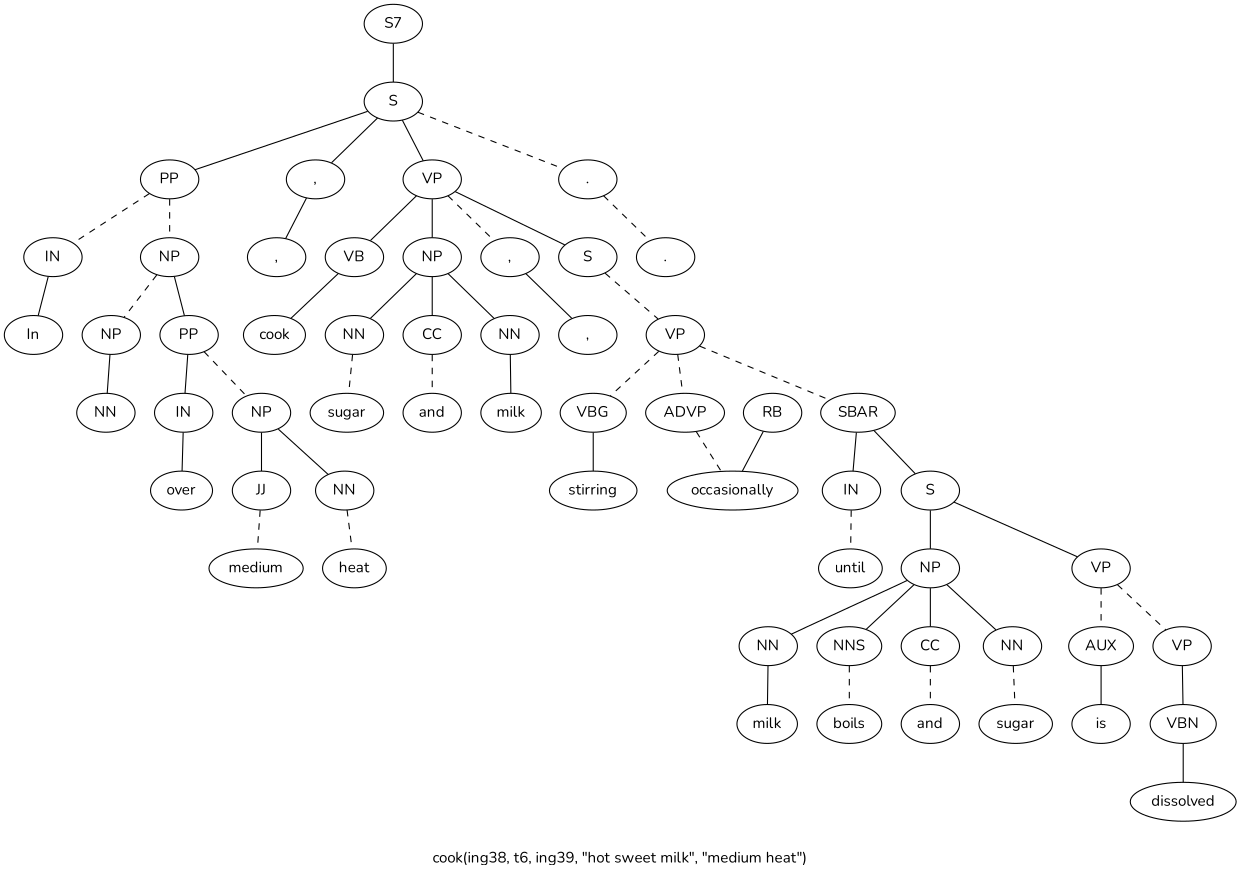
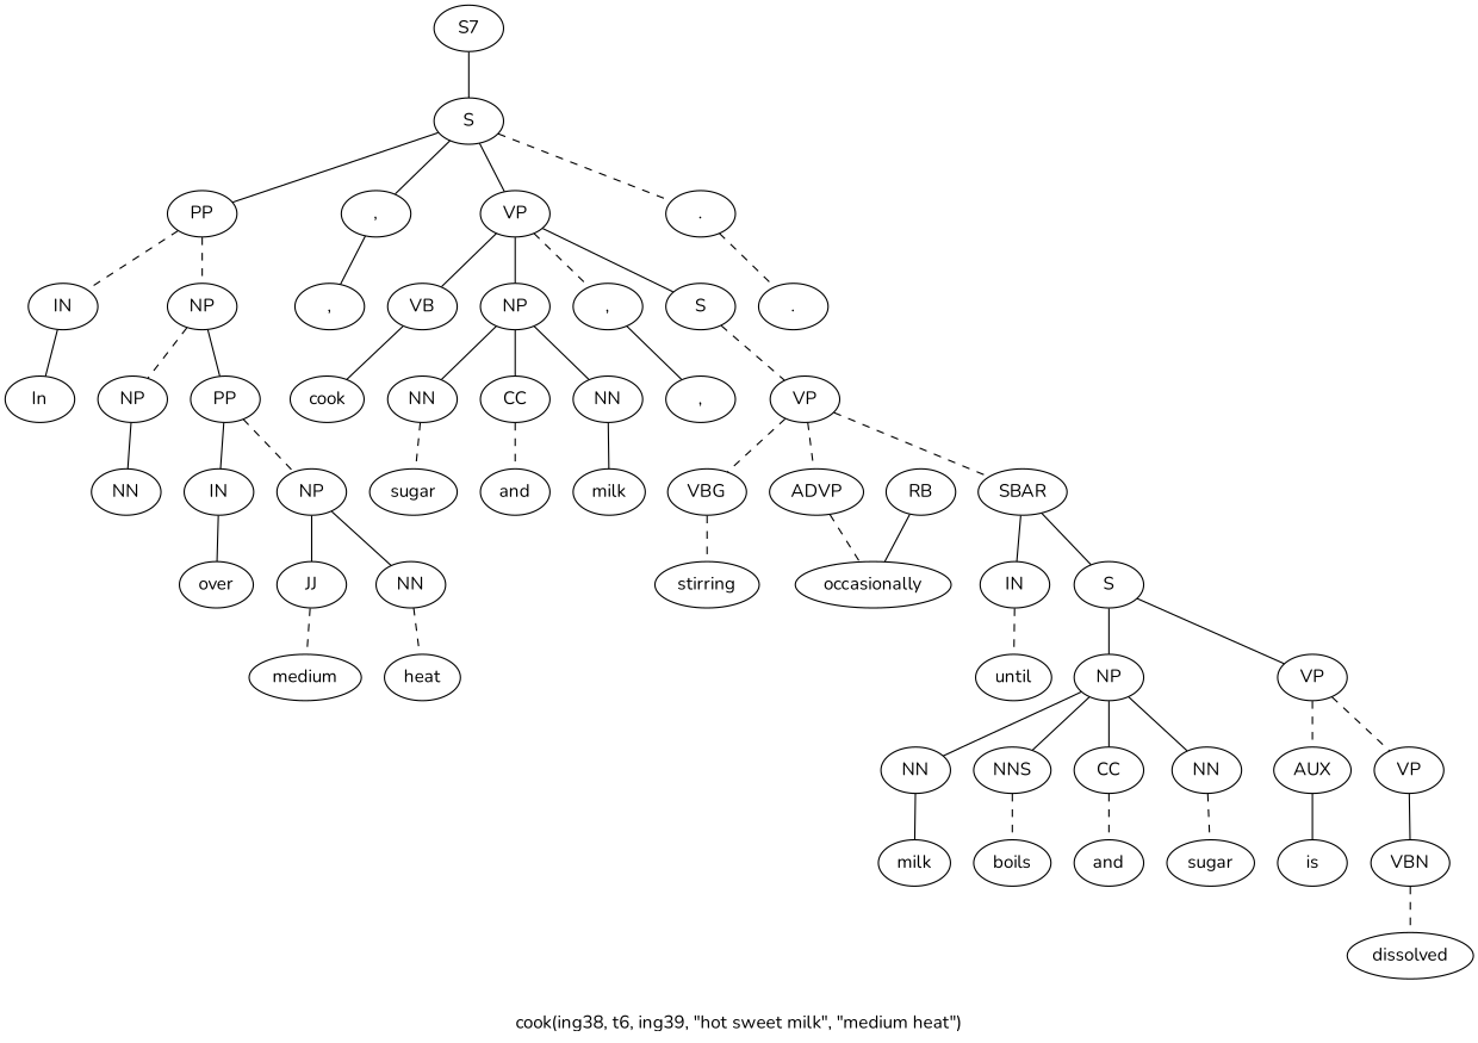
  graph {
    fontname=Nunito
    label="cook(ing38, t6, ing39, \"hot sweet milk\", \"medium heat\")"
    node [fontname=Nunito]
    edge [fontname=Nunito style=solid]
    n1 [label=S7]
    n2 [label=S]
    n3 [label=PP]
    n4 [label=","]
    n5 [label=VP]
    n6 [label="."]
    n7 [label=IN]
    n8 [label=NP]
    n9 [label=","]
    n10 [label=VB]
    n11 [label=NP]
    n12 [label=","]
    n13 [label=S]
    n14 [label="."]
    n15 [label=In]
    n16 [label=NP]
    n17 [label=PP]
    n18 [label=NN]
    n19 [label=IN]
    n20 [label=NP]
    n21 [label=over]
    n22 [label=JJ]
    n23 [label=NN]
    n24 [label=medium]
    n25 [label=heat]
    n26 [label=cook]
    n27 [label=NN]
    n28 [label=CC]
    n29 [label=NN]
    n30 [label=","]
    n31 [label=VP]
    n32 [label=sugar]
    n33 [label=and]
    n34 [label=milk]
    n35 [label=VBG]
    n36 [label=ADVP]
    n37 [label=SBAR]
    n38 [label=stirring]
    n39 [label=occasionally]
    n40 [label=IN]
    n41 [label=S]
    n42 [label=RB]
    n43 [label=until]
    n44 [label=NP]
    n45 [label=VP]
    n46 [label=NN]
    n47 [label=NNS]
    n48 [label=CC]
    n49 [label=NN]
    n50 [label=AUX]
    n51 [label=VP]
    n52 [label=milk]
    n53 [label=boils]
    n54 [label=and]
    n55 [label=sugar]
    n56 [label=is]
    n57 [label=VBN]
    n58 [label=dissolved]
    n1 -- n2
    n2 -- n3
    n2 -- n4
    n2 -- n5
    n2 -- n6 [style=dashed]
    n3 -- n7 [style=dashed]
    n3 -- n8 [style=dashed]
    n4 -- n9
    n5 -- n10
    n5 -- n11
    n5 -- n12 [style=dashed]
    n5 -- n13
    n6 -- n14 [style=dashed]
    n7 -- n15
    n8 -- n16 [style=dashed]
    n8 -- n17
    n10 -- n26
    n11 -- n27
    n11 -- n28
    n11 -- n29
    n12 -- n30
    n13 -- n31 [style=dashed]
    n16 -- n18
    n17 -- n19
    n17 -- n20 [style=dashed]
    n19 -- n21
    n20 -- n22
    n20 -- n23
    n22 -- n24 [style=dashed]
    n23 -- n25 [style=dashed]
    n27 -- n32 [style=dashed]
    n28 -- n33 [style=dashed]
    n29 -- n34
    n31 -- n35 [style=dashed]
    n31 -- n36 [style=dashed]
    n31 -- n37 [style=dashed]
-   n35 -- n38
+   n35 -- n38 [style=dashed]
    n36 -- n39 [style=dashed]
    n37 -- n40
    n37 -- n41
    n40 -- n43 [style=dashed]
    n41 -- n44
    n41 -- n45
    n42 -- n39
    n44 -- n46
    n44 -- n47
    n44 -- n48
    n44 -- n49
    n45 -- n50 [style=dashed]
    n45 -- n51 [style=dashed]
    n46 -- n52
    n47 -- n53 [style=dashed]
    n48 -- n54 [style=dashed]
    n49 -- n55 [style=dashed]
    n50 -- n56
    n51 -- n57
-   n57 -- n58
+   n57 -- n58 [style=dashed]
  }
